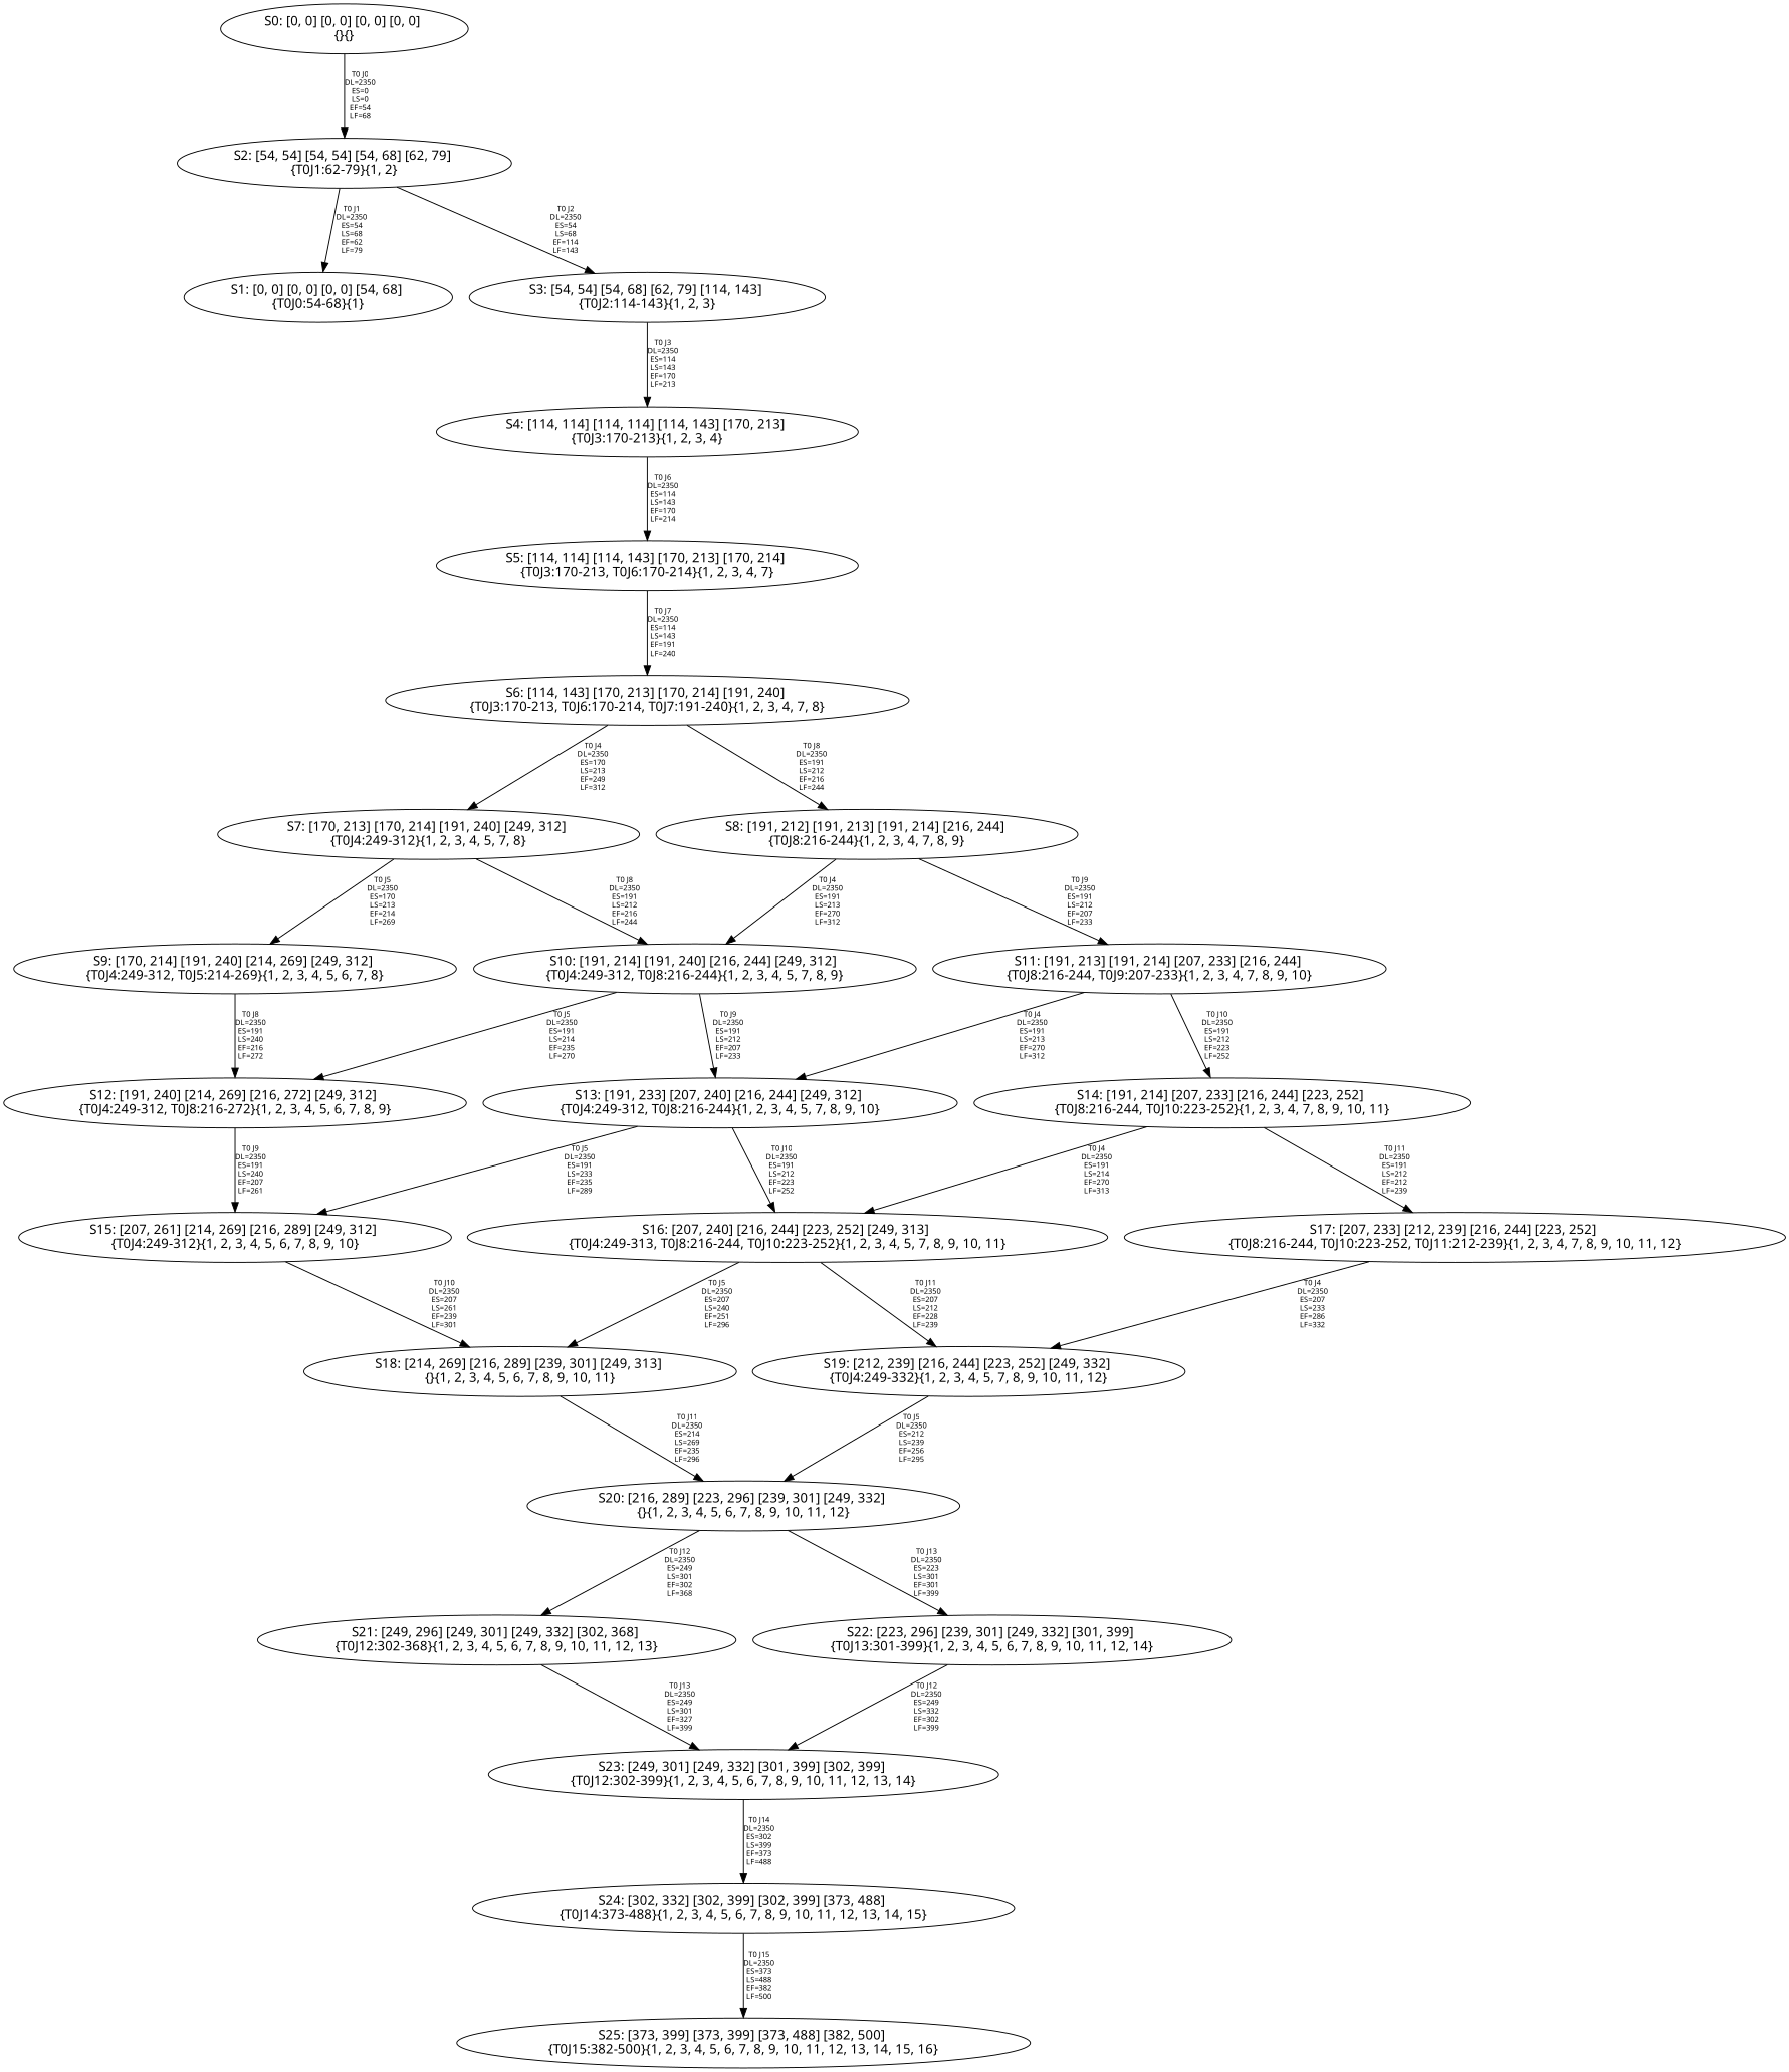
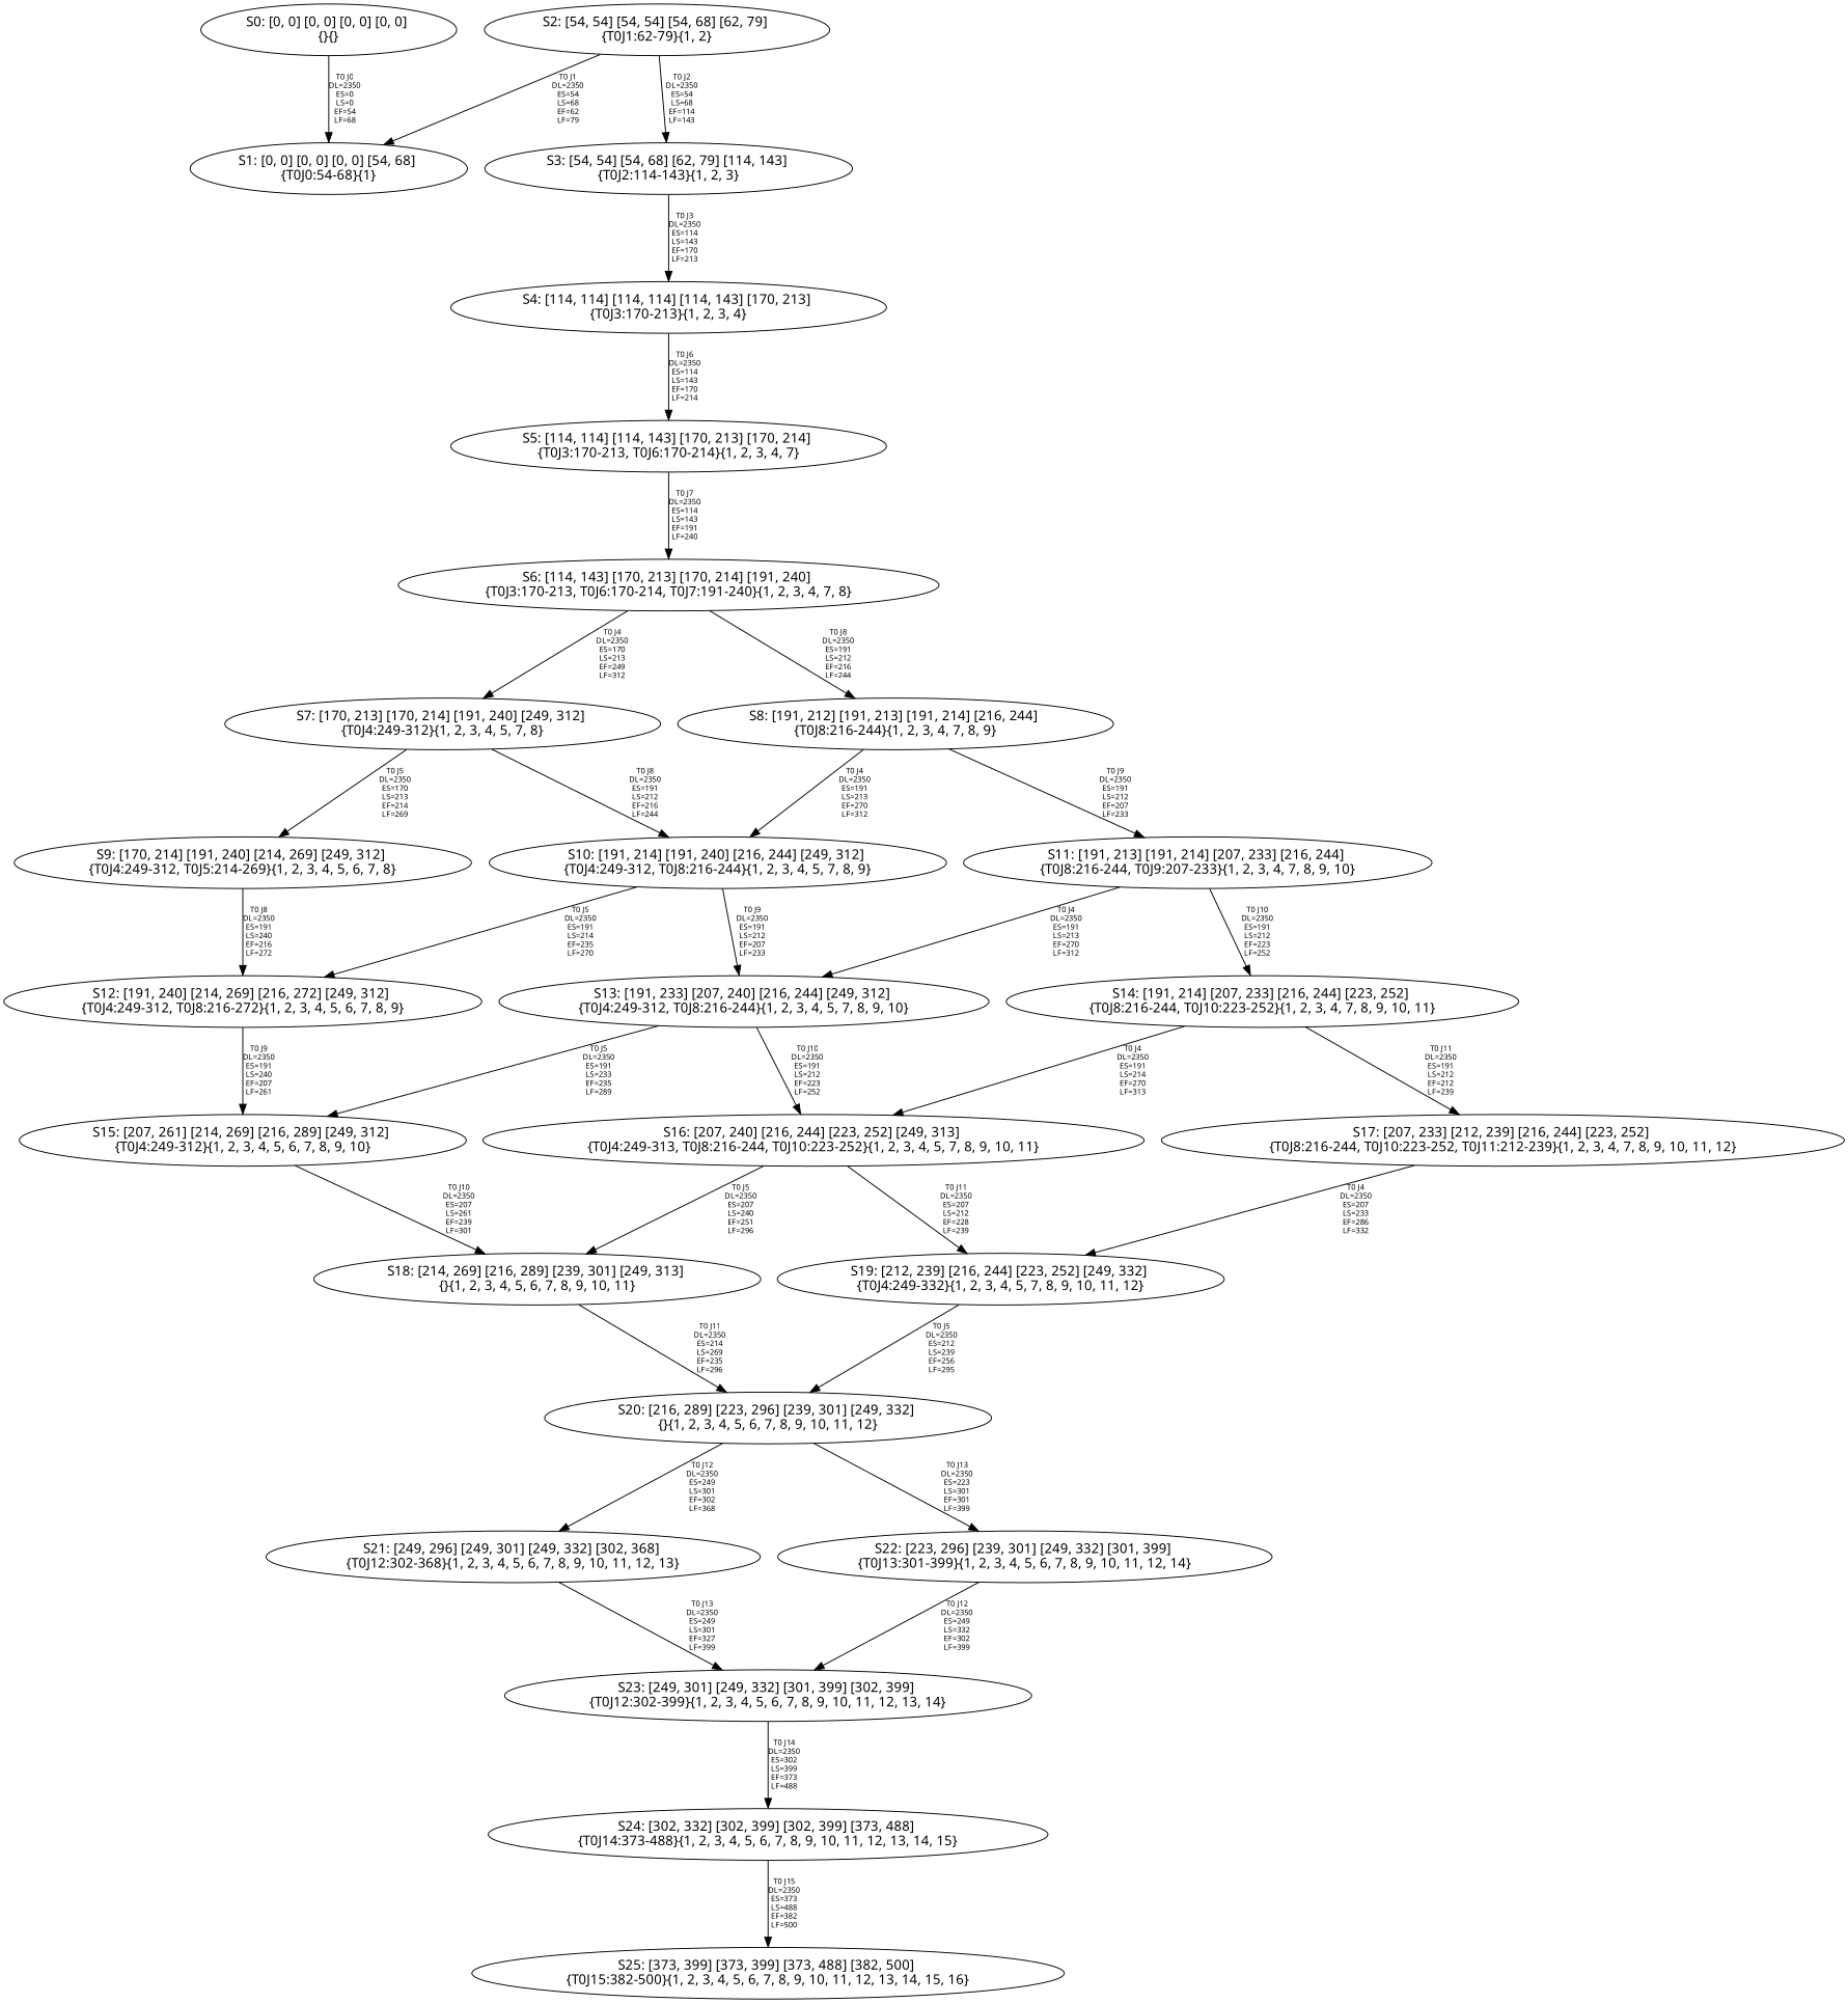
  digraph {
    fontname="Noto Sans"
    node [fontname="Noto Sans"]
    edge [fontname="Noto Sans" fontsize=8]
    n1 [label="S0: [0, 0] [0, 0] [0, 0] [0, 0] \n{}{}"]
    n2 [label="S1: [0, 0] [0, 0] [0, 0] [54, 68] \n{T0J0:54-68}{1}"]
    n3 [label="S2: [54, 54] [54, 54] [54, 68] [62, 79] \n{T0J1:62-79}{1, 2}"]
    n4 [label="S3: [54, 54] [54, 68] [62, 79] [114, 143] \n{T0J2:114-143}{1, 2, 3}"]
    n5 [label="S4: [114, 114] [114, 114] [114, 143] [170, 213] \n{T0J3:170-213}{1, 2, 3, 4}"]
    n6 [label="S5: [114, 114] [114, 143] [170, 213] [170, 214] \n{T0J3:170-213, T0J6:170-214}{1, 2, 3, 4, 7}"]
    n7 [label="S6: [114, 143] [170, 213] [170, 214] [191, 240] \n{T0J3:170-213, T0J6:170-214, T0J7:191-240}{1, 2, 3, 4, 7, 8}"]
    n8 [label="S7: [170, 213] [170, 214] [191, 240] [249, 312] \n{T0J4:249-312}{1, 2, 3, 4, 5, 7, 8}"]
    n9 [label="S8: [191, 212] [191, 213] [191, 214] [216, 244] \n{T0J8:216-244}{1, 2, 3, 4, 7, 8, 9}"]
    n10 [label="S9: [170, 214] [191, 240] [214, 269] [249, 312] \n{T0J4:249-312, T0J5:214-269}{1, 2, 3, 4, 5, 6, 7, 8}"]
    n11 [label="S10: [191, 214] [191, 240] [216, 244] [249, 312] \n{T0J4:249-312, T0J8:216-244}{1, 2, 3, 4, 5, 7, 8, 9}"]
    n12 [label="S11: [191, 213] [191, 214] [207, 233] [216, 244] \n{T0J8:216-244, T0J9:207-233}{1, 2, 3, 4, 7, 8, 9, 10}"]
    n13 [label="S12: [191, 240] [214, 269] [216, 272] [249, 312] \n{T0J4:249-312, T0J8:216-272}{1, 2, 3, 4, 5, 6, 7, 8, 9}"]
    n14 [label="S13: [191, 233] [207, 240] [216, 244] [249, 312] \n{T0J4:249-312, T0J8:216-244}{1, 2, 3, 4, 5, 7, 8, 9, 10}"]
    n15 [label="S14: [191, 214] [207, 233] [216, 244] [223, 252] \n{T0J8:216-244, T0J10:223-252}{1, 2, 3, 4, 7, 8, 9, 10, 11}"]
    n16 [label="S15: [207, 261] [214, 269] [216, 289] [249, 312] \n{T0J4:249-312}{1, 2, 3, 4, 5, 6, 7, 8, 9, 10}"]
    n17 [label="S16: [207, 240] [216, 244] [223, 252] [249, 313] \n{T0J4:249-313, T0J8:216-244, T0J10:223-252}{1, 2, 3, 4, 5, 7, 8, 9, 10, 11}"]
    n18 [label="S17: [207, 233] [212, 239] [216, 244] [223, 252] \n{T0J8:216-244, T0J10:223-252, T0J11:212-239}{1, 2, 3, 4, 7, 8, 9, 10, 11, 12}"]
    n19 [label="S18: [214, 269] [216, 289] [239, 301] [249, 313] \n{}{1, 2, 3, 4, 5, 6, 7, 8, 9, 10, 11}"]
    n20 [label="S19: [212, 239] [216, 244] [223, 252] [249, 332] \n{T0J4:249-332}{1, 2, 3, 4, 5, 7, 8, 9, 10, 11, 12}"]
    n21 [label="S20: [216, 289] [223, 296] [239, 301] [249, 332] \n{}{1, 2, 3, 4, 5, 6, 7, 8, 9, 10, 11, 12}"]
    n22 [label="S21: [249, 296] [249, 301] [249, 332] [302, 368] \n{T0J12:302-368}{1, 2, 3, 4, 5, 6, 7, 8, 9, 10, 11, 12, 13}"]
    n23 [label="S22: [223, 296] [239, 301] [249, 332] [301, 399] \n{T0J13:301-399}{1, 2, 3, 4, 5, 6, 7, 8, 9, 10, 11, 12, 14}"]
    n24 [label="S23: [249, 301] [249, 332] [301, 399] [302, 399] \n{T0J12:302-399}{1, 2, 3, 4, 5, 6, 7, 8, 9, 10, 11, 12, 13, 14}"]
    n25 [label="S24: [302, 332] [302, 399] [302, 399] [373, 488] \n{T0J14:373-488}{1, 2, 3, 4, 5, 6, 7, 8, 9, 10, 11, 12, 13, 14, 15}"]
    n26 [label="S25: [373, 399] [373, 399] [373, 488] [382, 500] \n{T0J15:382-500}{1, 2, 3, 4, 5, 6, 7, 8, 9, 10, 11, 12, 13, 14, 15, 16}"]
-   n1 -> n3 [label="T0 J0\nDL=2350\nES=0\nLS=0\nEF=54\nLF=68"]
+   n1 -> n2 [label="T0 J0\nDL=2350\nES=0\nLS=0\nEF=54\nLF=68"]
    n3 -> n2 [label="T0 J1\nDL=2350\nES=54\nLS=68\nEF=62\nLF=79"]
    n3 -> n4 [label="T0 J2\nDL=2350\nES=54\nLS=68\nEF=114\nLF=143"]
    n4 -> n5 [label="T0 J3\nDL=2350\nES=114\nLS=143\nEF=170\nLF=213"]
    n5 -> n6 [label="T0 J6\nDL=2350\nES=114\nLS=143\nEF=170\nLF=214"]
    n6 -> n7 [label="T0 J7\nDL=2350\nES=114\nLS=143\nEF=191\nLF=240"]
    n7 -> n8 [label="T0 J4\nDL=2350\nES=170\nLS=213\nEF=249\nLF=312"]
    n7 -> n9 [label="T0 J8\nDL=2350\nES=191\nLS=212\nEF=216\nLF=244"]
    n8 -> n10 [label="T0 J5\nDL=2350\nES=170\nLS=213\nEF=214\nLF=269"]
    n8 -> n11 [label="T0 J8\nDL=2350\nES=191\nLS=212\nEF=216\nLF=244"]
    n9 -> n11 [label="T0 J4\nDL=2350\nES=191\nLS=213\nEF=270\nLF=312"]
    n9 -> n12 [label="T0 J9\nDL=2350\nES=191\nLS=212\nEF=207\nLF=233"]
    n10 -> n13 [label="T0 J8\nDL=2350\nES=191\nLS=240\nEF=216\nLF=272"]
    n11 -> n13 [label="T0 J5\nDL=2350\nES=191\nLS=214\nEF=235\nLF=270"]
    n11 -> n14 [label="T0 J9\nDL=2350\nES=191\nLS=212\nEF=207\nLF=233"]
    n12 -> n14 [label="T0 J4\nDL=2350\nES=191\nLS=213\nEF=270\nLF=312"]
    n12 -> n15 [label="T0 J10\nDL=2350\nES=191\nLS=212\nEF=223\nLF=252"]
    n13 -> n16 [label="T0 J9\nDL=2350\nES=191\nLS=240\nEF=207\nLF=261"]
    n14 -> n16 [label="T0 J5\nDL=2350\nES=191\nLS=233\nEF=235\nLF=289"]
    n14 -> n17 [label="T0 J10\nDL=2350\nES=191\nLS=212\nEF=223\nLF=252"]
    n15 -> n17 [label="T0 J4\nDL=2350\nES=191\nLS=214\nEF=270\nLF=313"]
    n15 -> n18 [label="T0 J11\nDL=2350\nES=191\nLS=212\nEF=212\nLF=239"]
    n16 -> n19 [label="T0 J10\nDL=2350\nES=207\nLS=261\nEF=239\nLF=301"]
    n17 -> n19 [label="T0 J5\nDL=2350\nES=207\nLS=240\nEF=251\nLF=296"]
    n17 -> n20 [label="T0 J11\nDL=2350\nES=207\nLS=212\nEF=228\nLF=239"]
    n18 -> n20 [label="T0 J4\nDL=2350\nES=207\nLS=233\nEF=286\nLF=332"]
    n19 -> n21 [label="T0 J11\nDL=2350\nES=214\nLS=269\nEF=235\nLF=296"]
    n20 -> n21 [label="T0 J5\nDL=2350\nES=212\nLS=239\nEF=256\nLF=295"]
    n21 -> n22 [label="T0 J12\nDL=2350\nES=249\nLS=301\nEF=302\nLF=368"]
    n21 -> n23 [label="T0 J13\nDL=2350\nES=223\nLS=301\nEF=301\nLF=399"]
    n22 -> n24 [label="T0 J13\nDL=2350\nES=249\nLS=301\nEF=327\nLF=399"]
    n23 -> n24 [label="T0 J12\nDL=2350\nES=249\nLS=332\nEF=302\nLF=399"]
    n24 -> n25 [label="T0 J14\nDL=2350\nES=302\nLS=399\nEF=373\nLF=488"]
    n25 -> n26 [label="T0 J15\nDL=2350\nES=373\nLS=488\nEF=382\nLF=500"]
  }
